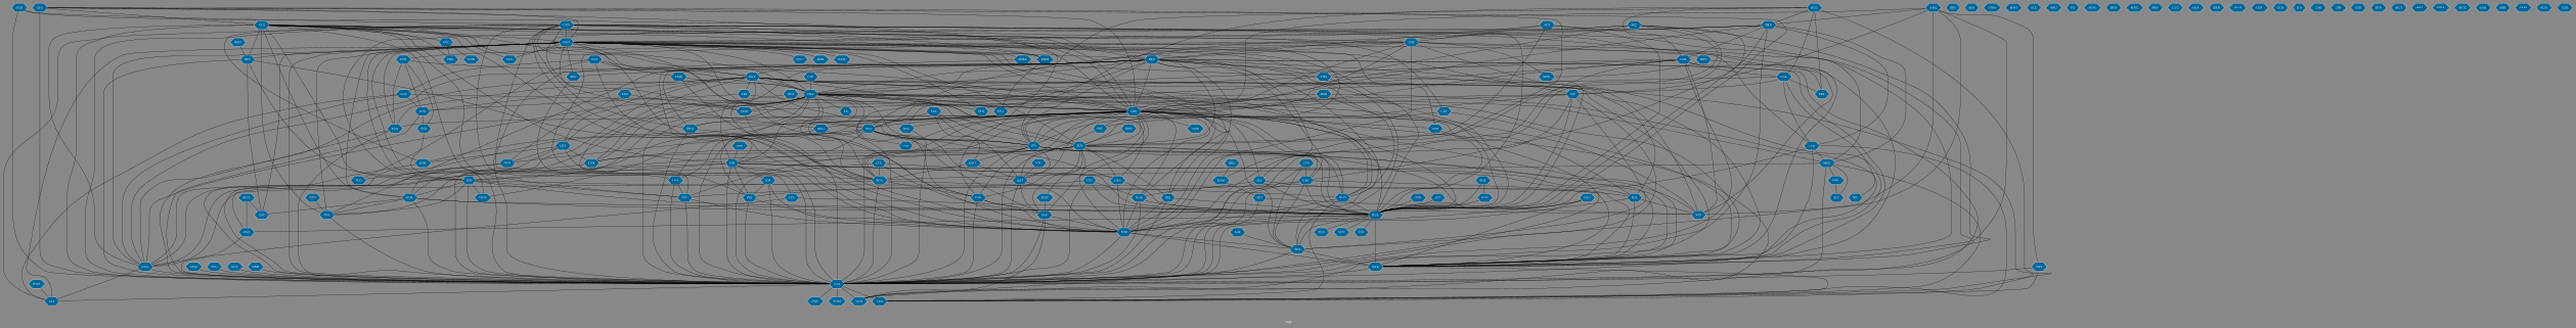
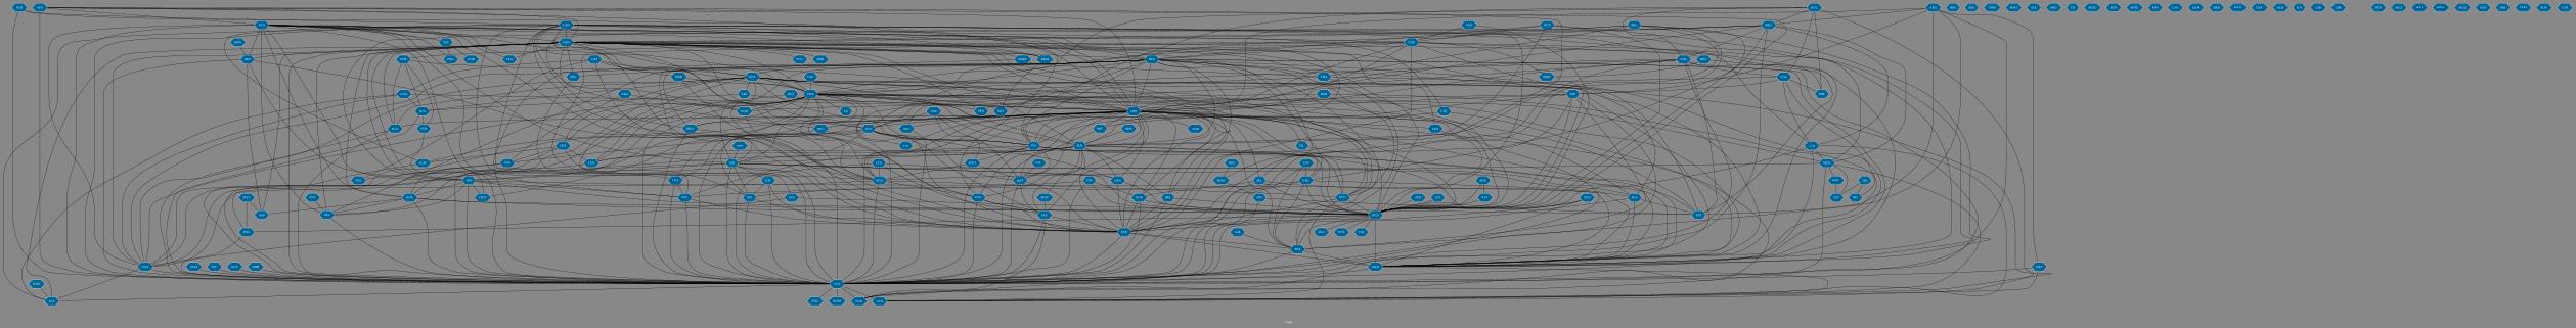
  graph {
    bgcolor="#888888"
    fontcolor=white
    fontname="Liberation Serif"
    fontsize=12
    label="Graph"
    node [color=white fillcolor="#006699" fontcolor=white fontname="Liberation Serif" shape=hexagon style=filled]
    edge [arrowhead=open color=black fontcolor=white fontname="Liberation Serif" fontsize=12 weight=1]
    n1 [label=AFG]
    n2 [label=USA]
    n3 [label=RUS]
    n4 [label=SYR]
    n5 [label=GBR]
    n6 [label=PAK]
    n7 [label=AUS]
    n8 [label=CHN]
    n9 [label=VEN]
    n10 [label=ZAF]
    n11 [label=ZWE]
    n12 [label=YEM]
    n13 [label=WSM]
    n14 [label=UKR]
    n15 [label=TUR]
    n16 [label=SWE]
    n17 [label=SVN]
    n18 [label=TLS]
    n19 [label=TGO]
    n20 [label=NGA]
    n21 [label=SAU]
    n22 [label=ITA]
    n23 [label=UGA]
    n24 [label=RWA]
    n25 [label=IRN]
    n26 [label=NLD]
    n27 [label=SOM]
    n28 [label=IND]
    n29 [label=LKA]
    n30 [label=QAT]
    n31 [label=IRL]
    n32 [label=NOR]
    n33 [label=KEN]
    n34 [label=PRK]
    n35 [label=GRC]
    n36 [label=NZL]
    n37 [label=JAM]
    n38 [label=IRQ]
    n39 [label=HKG]
    n40 [label=MDV]
    n41 [label=ROU]
    n42 [label=PRT]
    n43 [label=GMB]
+   n44 [label=ISL]
    n45 [label=VIR]
    n46 [label=JPN]
    n47 [label=KOR]
    n48 [label=ISR]
    n49 [label=DEU]
    n50 [label=EGY]
    n51 [label=KHM]
    n52 [label=IDN]
    n53 [label=GIN]
    n54 [label=PNG]
    n55 [label=TZA]
    n56 [label=CZE]
    n57 [label=FRA]
    n58 [label=SEN]
    n59 [label=THA]
    n60 [label=PHL]
    n61 [label=TWN]
    n62 [label=ESP]
    n63 [label=SGP]
    n64 [label=ECU]
    n65 [label=MMR]
    n66 [label=ZMB]
-   n67 [label=NAM]
    n68 [label=LBY]
    n69 [label=TUN]
    n70 [label=VAT]
    n71 [label=PSE]
    n72 [label=MEX]
    n73 [label=XK]
    n74 [label=MLI]
    n75 [label=MAR]
    n76 [label=LBN]
    n77 [label=POL]
    n78 [label=NER]
    n79 [label=KWT]
    n80 [label=SLV]
    n81 [label=MHL]
    n82 [label=JOR]
    n83 [label=TCD]
    n84 [label=BIH]
    n85 [label=ETH]
    n86 [label=SDN]
    n87 [label=SSD]
    n88 [label=ERI]
    n89 [label=CAN]
    n90 [label=CHE]
    n91 [label=CUB]
    n92 [label=LVA]
    n93 [label=HRV]
    n94 [label=MNE]
    n95 [label=DZA]
    n96 [label=BDI]
    n97 [label=COG]
    n98 [label=PER]
    n99 [label=BGR]
    n100 [label=HTI]
    n101 [label=GNB]
    n102 [label=MYS]
    n103 [label=CAF]
    n104 [label=CMR]
    n105 [label=BRA]
    n106 [label=CHL]
    n107 [label=COL]
    n108 [label=DOM]
    n109 [label=URY]
    n110 [label=PAN]
    n111 [label=GTM]
    n112 [label=AUT]
    n113 [label=NIC]
+   n114 [label=CRI]
    n115 [label=BEL]
    n116 [label=VNM]
    n117 [label=GEO]
    n118 [label=SYC]
    n119 [label=DNK]
    n120 [label=CIV]
    n121 [label=BGD]
    n122 [label=KAZ]
    n123 [label=GUY]
    n124 [label=CYP]
    n125 [label=ARG]
    n126 [label=AZE]
    n127 [label=NPL]
    n128 [label=MWI]
    n129 [label=SLE]
    n130 [label=NRU]
    n131 [label=FJI]
    n132 [label=HUN]
    n133 [label=ARE]
    n134 [label=BHS]
+   n135 [label=AGO]
    n136 [label=BOL]
    n137 [label=MDG]
    n138 [label=BEN]
    n139 [label=BHR]
    n140 [label=MNG]
    n141 [label=BLR]
    n142 [label=PRY]
    n143 [label=LAO]
    n144 [label=GHA]
    n145 [label=HND]
    n146 [label=BRB]
    n147 [label=BWA]
    n148 [label=MKD]
    n149 [label="CXR "]
    n150 [label=ESH]
    n151 [label=BRN]
    n152 [label=ALB]
    n153 [label=DJI]
    n154 [label=GAB]
    n155 [label=FIN]
    n156 [label=LBR]
-   n157 [label=UZB]
    n158 [label=BTN]
    n159 [label=MLT]
    n160 [label=MRT]
    n161 [label=MDA]
    n162 [label=EST]
    n163 [label=MOZ]
    n164 [label=LTU]
    n165 [label=SUR]
    n166 [label=SRB]
    n167 [label=TKM]
    n168 [label=PLW]
    n169 [label=COD]
    n1 -- n2 [weight=55]
    n1 -- n3 [weight=2]
    n1 -- n4
    n1 -- n5 [weight=3]
    n1 -- n6 [weight=8]
    n1 -- n7
    n1 -- n8
    n2 -- n9 [weight=27]
    n2 -- n10 [weight=2]
    n2 -- n11 [weight=13]
    n2 -- n12 [weight=7]
    n2 -- n13 [weight=2]
    n3 -- n2 [weight=91]
    n3 -- n4 [weight=46]
    n3 -- n14 [weight=287]
    n3 -- n15 [weight=17]
    n3 -- n16
    n3 -- n17
    n3 -- n18
    n3 -- n19
    n4 -- n2 [weight=33]
    n4 -- n14 [weight=2]
    n4 -- n15 [weight=6]
    n5 -- n2 [weight=39]
    n5 -- n3 [weight=10]
    n5 -- n4 [weight=24]
    n5 -- n6 [weight=2]
    n5 -- n12 [weight=5]
    n5 -- n14 [weight=14]
    n5 -- n15
    n5 -- n20 [weight=4]
    n5 -- n21 [weight=3]
    n5 -- n22
    n5 -- n23 [weight=2]
    n5 -- n24
    n5 -- n25 [weight=3]
    n5 -- n26
    n5 -- n27
    n5 -- n28 [weight=17]
    n5 -- n29
    n5 -- n30
    n5 -- n31 [weight=5]
    n5 -- n32
    n5 -- n33
    n5 -- n34
    n5 -- n35 [weight=4]
    n5 -- n36
    n5 -- n37 [weight=3]
    n5 -- n38
    n5 -- n39
    n5 -- n40
    n5 -- n41 [weight=5]
    n5 -- n42
    n5 -- n43
+   n5 -- n44
    n5 -- n45
    n6 -- n2 [weight=15]
    n6 -- n4 [weight=2]
    n6 -- n21
    n7 -- n2 [weight=12]
    n7 -- n5 [weight=4]
    n7 -- n8 [weight=6]
    n7 -- n20 [weight=2]
    n7 -- n23
    n7 -- n25 [weight=2]
    n7 -- n28
    n7 -- n29
    n7 -- n34 [weight=7]
    n7 -- n36 [weight=4]
    n7 -- n46
    n7 -- n47 [weight=2]
    n7 -- n48 [weight=2]
    n7 -- n49
    n7 -- n50
    n7 -- n51 [weight=3]
    n7 -- n52 [weight=17]
    n7 -- n53
    n7 -- n54
    n7 -- n55
    n7 -- n56
    n8 -- n2 [weight=109]
    n8 -- n3 [weight=18]
    n8 -- n4 [weight=6]
    n8 -- n5 [weight=12]
    n8 -- n6
    n8 -- n10
    n8 -- n14
    n8 -- n23
    n8 -- n25
    n8 -- n28 [weight=17]
    n8 -- n31
    n8 -- n32
    n8 -- n33 [weight=3]
    n8 -- n34 [weight=13]
    n8 -- n37 [weight=3]
    n8 -- n38
    n8 -- n39 [weight=5]
    n8 -- n46 [weight=36]
    n8 -- n47 [weight=3]
    n8 -- n49 [weight=4]
    n8 -- n51 [weight=2]
    n8 -- n52
    n8 -- n55
    n8 -- n57 [weight=3]
    n8 -- n58 [weight=3]
    n8 -- n59 [weight=5]
    n8 -- n60 [weight=17]
    n8 -- n61 [weight=27]
    n8 -- n62 [weight=8]
    n8 -- n63
    n8 -- n64 [weight=2]
    n8 -- n65 [weight=2]
    n8 -- n66
-   n8 -- n67
    n14 -- n2 [weight=102]
    n14 -- n9 [weight=3]
    n15 -- n2 [weight=3]
    n15 -- n14 [weight=6]
    n16 -- n23
    n20 -- n2 [weight=8]
    n20 -- n6
    n20 -- n23
    n20 -- n26
    n21 -- n2 [weight=5]
    n21 -- n4 [weight=4]
    n21 -- n12
    n22 -- n2 [weight=15]
    n22 -- n3 [weight=5]
    n22 -- n20
    n22 -- n26
    n22 -- n30 [weight=3]
    n22 -- n69
    n22 -- n70 [weight=2]
    n22 -- n79
    n23 -- n2 [weight=17]
    n23 -- n10
    n24 -- n2
    n24 -- n4
    n25 -- n2 [weight=39]
    n25 -- n3 [weight=2]
    n25 -- n4 [weight=5]
    n25 -- n6 [weight=2]
    n25 -- n14
    n25 -- n16
    n25 -- n21
    n25 -- n38 [weight=4]
    n25 -- n48 [weight=7]
    n25 -- n69
    n25 -- n76 [weight=5]
    n26 -- n3
    n26 -- n4
    n26 -- n9
    n27 -- n23
    n28 -- n2 [weight=20]
    n28 -- n3 [weight=4]
    n28 -- n6
    n28 -- n22 [weight=15]
    n28 -- n29
    n28 -- n30 [weight=7]
    n28 -- n48
    n28 -- n76
    n28 -- n78
    n29 -- n2 [weight=8]
    n29 -- n36 [weight=2]
    n30 -- n2 [weight=2]
    n30 -- n4 [weight=2]
    n30 -- n21 [weight=2]
    n31 -- n2 [weight=4]
    n31 -- n3 [weight=2]
    n31 -- n32
    n31 -- n77
    n32 -- n2 [weight=2]
    n32 -- n3
    n32 -- n4 [weight=2]
    n33 -- n2
    n33 -- n23
    n34 -- n2 [weight=13]
    n35 -- n2 [weight=2]
    n35 -- n3
    n35 -- n14
    n35 -- n15 [weight=2]
    n35 -- n71 [weight=2]
    n36 -- n2 [weight=2]
    n36 -- n4
    n37 -- n3 [weight=2]
    n38 -- n2 [weight=8]
    n38 -- n3
    n38 -- n4 [weight=6]
    n39 -- n45
    n39 -- n61
    n40 -- n21 [weight=3]
    n41 -- n2
    n42 -- n30
+   n44 -- n26
    n46 -- n2 [weight=14]
    n46 -- n3 [weight=3]
    n46 -- n14
    n46 -- n34 [weight=2]
    n46 -- n36 [weight=4]
    n46 -- n47 [weight=3]
    n46 -- n61 [weight=5]
    n47 -- n2 [weight=3]
    n47 -- n3
    n47 -- n34 [weight=4]
    n47 -- n63
    n47 -- n70 [weight=2]
    n48 -- n2 [weight=25]
    n48 -- n3
    n48 -- n4 [weight=9]
    n48 -- n23 [weight=2]
    n48 -- n46 [weight=2]
    n48 -- n71 [weight=33]
    n48 -- n76 [weight=17]
    n48 -- n77
    n48 -- n82 [weight=10]
    n49 -- n2 [weight=17]
    n49 -- n3 [weight=6]
    n49 -- n4
    n49 -- n5 [weight=33]
    n49 -- n12
    n49 -- n14 [weight=19]
    n49 -- n15 [weight=2]
    n49 -- n22
    n49 -- n23 [weight=2]
    n49 -- n24
    n49 -- n25 [weight=3]
    n49 -- n26 [weight=4]
    n49 -- n34
    n49 -- n35
    n49 -- n48 [weight=8]
    n49 -- n50 [weight=4]
    n49 -- n57 [weight=13]
    n49 -- n60
    n49 -- n70
    n49 -- n74 [weight=2]
    n49 -- n77
    n50 -- n2 [weight=4]
    n50 -- n3 [weight=11]
    n50 -- n5 [weight=3]
    n50 -- n9
    n50 -- n12
    n50 -- n14
    n50 -- n22
    n50 -- n25 [weight=2]
    n50 -- n26 [weight=3]
    n50 -- n33
    n50 -- n47 [weight=7]
    n50 -- n48 [weight=5]
    n50 -- n57
    n50 -- n68 [weight=3]
    n50 -- n71
    n50 -- n86 [weight=3]
    n50 -- n88 [weight=3]
    n51 -- n74
    n52 -- n2 [weight=6]
    n52 -- n4
    n52 -- n46 [weight=3]
    n52 -- n63 [weight=5]
    n53 -- n54 [weight=8]
    n53 -- n101
    n56 -- n14
    n56 -- n42
    n57 -- n2 [weight=108]
    n57 -- n4 [weight=3]
    n57 -- n5 [weight=17]
    n57 -- n12 [weight=2]
    n57 -- n14 [weight=5]
    n57 -- n20 [weight=2]
    n57 -- n21
    n57 -- n22 [weight=7]
    n57 -- n23
    n57 -- n24 [weight=17]
    n57 -- n25 [weight=8]
    n57 -- n26 [weight=2]
    n57 -- n46
    n57 -- n47
    n57 -- n48 [weight=2]
    n57 -- n58 [weight=2]
    n57 -- n68
    n57 -- n69 [weight=6]
    n57 -- n70 [weight=2]
    n57 -- n71 [weight=2]
    n57 -- n72
    n57 -- n73
    n57 -- n74
    n57 -- n75 [weight=11]
    n57 -- n76
    n57 -- n77 [weight=2]
    n59 -- n2 [weight=2]
    n59 -- n14
    n59 -- n15
    n60 -- n2 [weight=5]
    n62 -- n2
    n62 -- n3
    n62 -- n4 [weight=2]
    n62 -- n5 [weight=8]
    n62 -- n15
    n62 -- n22
    n62 -- n75 [weight=4]
    n65 -- n2 [weight=3]
    n65 -- n59 [weight=3]
    n68 -- n2 [weight=2]
    n68 -- n20
    n68 -- n27
    n68 -- n69 [weight=10]
    n68 -- n78 [weight=4]
    n69 -- n2 [weight=3]
    n71 -- n2 [weight=4]
    n71 -- n4
    n72 -- n2 [weight=32]
    n72 -- n9
    n72 -- n20
    n72 -- n80
    n72 -- n81
    n75 -- n20
    n76 -- n3
    n76 -- n4 [weight=13]
    n77 -- n2
    n77 -- n14 [weight=6]
    n77 -- n70 [weight=2]
    n78 -- n2
    n78 -- n83
    n79 -- n20
    n79 -- n30
    n81 -- n80 [weight=3]
    n82 -- n2 [weight=5]
    n82 -- n4 [weight=3]
    n82 -- n71
    n85 -- n5 [weight=3]
    n85 -- n33
    n85 -- n86
    n85 -- n87
    n86 -- n2
    n86 -- n87 [weight=39]
    n87 -- n2
    n88 -- n5
    n88 -- n86 [weight=3]
    n89 -- n2 [weight=16]
    n89 -- n3 [weight=7]
    n89 -- n5 [weight=2]
    n89 -- n8 [weight=6]
    n89 -- n10
    n89 -- n14 [weight=4]
    n89 -- n20
    n89 -- n24
    n89 -- n27
    n89 -- n36
    n89 -- n50 [weight=6]
    n89 -- n51 [weight=4]
    n89 -- n57
    n89 -- n72 [weight=6]
    n89 -- n90
    n89 -- n91 [weight=6]
    n89 -- n92
    n90 -- n2 [weight=5]
    n90 -- n3 [weight=3]
    n90 -- n4 [weight=30]
    n90 -- n5 [weight=2]
    n90 -- n14 [weight=5]
    n90 -- n22
    n90 -- n49 [weight=3]
    n90 -- n57 [weight=2]
    n90 -- n85 [weight=22]
    n90 -- n93
    n90 -- n94
    n91 -- n2 [weight=9]
    n91 -- n3 [weight=3]
    n91 -- n9
    n91 -- n72
    n92 -- n2
    n92 -- n3
    n93 -- n70
    n93 -- n94
    n95 -- n5 [weight=2]
    n95 -- n69
    n97 -- n5 [weight=2]
    n97 -- n10
    n97 -- n23
    n97 -- n86
    n99 -- n3
    n99 -- n5
    n99 -- n14
    n99 -- n41
    n100 -- n2 [weight=7]
    n100 -- n70
    n102 -- n16 [weight=2]
    n102 -- n63
    n103 -- n4 [weight=2]
    n103 -- n57 [weight=21]
    n103 -- n83
    n103 -- n97
    n103 -- n104
    n104 -- n20 [weight=3]
    n104 -- n57
    n105 -- n2 [weight=2]
    n105 -- n5 [weight=2]
    n105 -- n8
    n105 -- n28 [weight=2]
    n105 -- n35
    n105 -- n46
    n105 -- n72
    n105 -- n91 [weight=3]
    n105 -- n106
    n106 -- n2
    n106 -- n22
    n106 -- n28
    n106 -- n57
    n106 -- n58
    n106 -- n70 [weight=3]
    n106 -- n98 [weight=2]
    n106 -- n107
    n106 -- n108
    n107 -- n5
    n107 -- n62
    n107 -- n91
    n107 -- n98
    n107 -- n113 [weight=2]
    n108 -- n100
    n109 -- n2 [weight=2]
    n109 -- n9
    n110 -- n34 [weight=2]
    n111 -- n2 [weight=4]
    n112 -- n3 [weight=5]
    n112 -- n14 [weight=4]
    n112 -- n25 [weight=5]
    n112 -- n49 [weight=2]
    n112 -- n90
+   n114 -- n80 [weight=8]
+   n114 -- n113 [weight=2]
    n115 -- n3 [weight=2]
    n115 -- n4
    n115 -- n8 [weight=8]
    n115 -- n14
    n115 -- n25
    n115 -- n59
    n115 -- n75
    n117 -- n2 [weight=2]
    n117 -- n3 [weight=3]
    n117 -- n14 [weight=2]
    n118 -- n2 [weight=5]
    n119 -- n48
    n120 -- n57
    n121 -- n2
    n121 -- n5
    n121 -- n89
    n122 -- n3 [weight=2]
    n123 -- n2 [weight=3]
    n124 -- n2
    n124 -- n15 [weight=2]
    n124 -- n35 [weight=2]
    n125 -- n2 [weight=3]
    n125 -- n5 [weight=3]
    n125 -- n15
    n125 -- n62
    n125 -- n70 [weight=2]
    n125 -- n105
    n125 -- n109
    n126 -- n15
    n127 -- n30
    n132 -- n3 [weight=3]
    n133 -- n22
    n133 -- n28
    n133 -- n30 [weight=3]
    n133 -- n79
    n134 -- n108
+   n135 -- n3
+   n135 -- n90
    n136 -- n9 [weight=2]
    n136 -- n22
    n136 -- n57 [weight=2]
    n136 -- n98
    n136 -- n105
    n136 -- n106
    n136 -- n107 [weight=2]
    n139 -- n25
    n141 -- n3
    n141 -- n122
    n145 -- n2
    n147 -- n10
    n150 -- n75
    n150 -- n78 [weight=6]
    n151 -- n52 [weight=2]
    n155 -- n2
    n155 -- n3
    n155 -- n32
    n155 -- n36
    n162 -- n3
    n164 -- n2 [weight=2]
    n164 -- n14
    n164 -- n20
    n164 -- n21
  }
